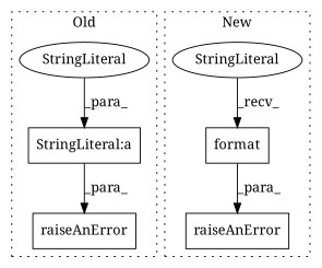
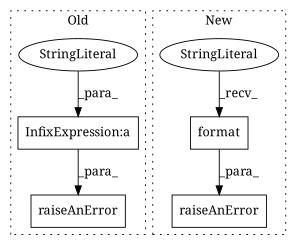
  digraph {
    fontname="Noto Serif"
    node [a=32 l="13,1" shape=box fontname="Noto Serif"]
    edge [fontname="Noto Serif"]
    n1 [label=raiseAnError s="12007,12066"]
-   n2 [a=27 l=3 label="StringLiteral:a" s=12043]
+   n2 [a=27 l=3 label="InfixExpression:a" s=12043]
    n3 [a=45 l=15 label=StringLiteral s=12028 shape=ellipse]
    n4 [l="7,1" label=format s="15240,15334"]
    n5 [label=raiseAnError s="15156,15335"]
    n6 [a=45 l=59 label=StringLiteral s=15180 shape=ellipse]
    subgraph cluster_1 {
      label=Old
      style=dotted
      n1
      n2
      n3
    }
    subgraph cluster_2 {
      label=New
      style=dotted
      n4
      n5
      n6
    }
    n2 -> n1 [label=_para_]
    n3 -> n2 [label=_para_]
    n4 -> n5 [label=_para_]
    n6 -> n4 [label=_recv_]
  }
